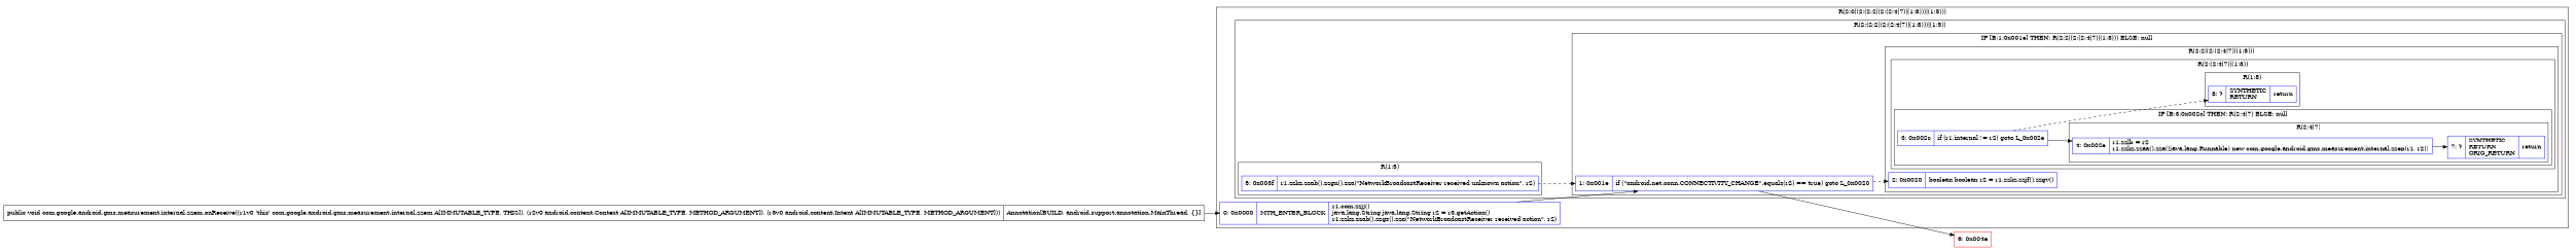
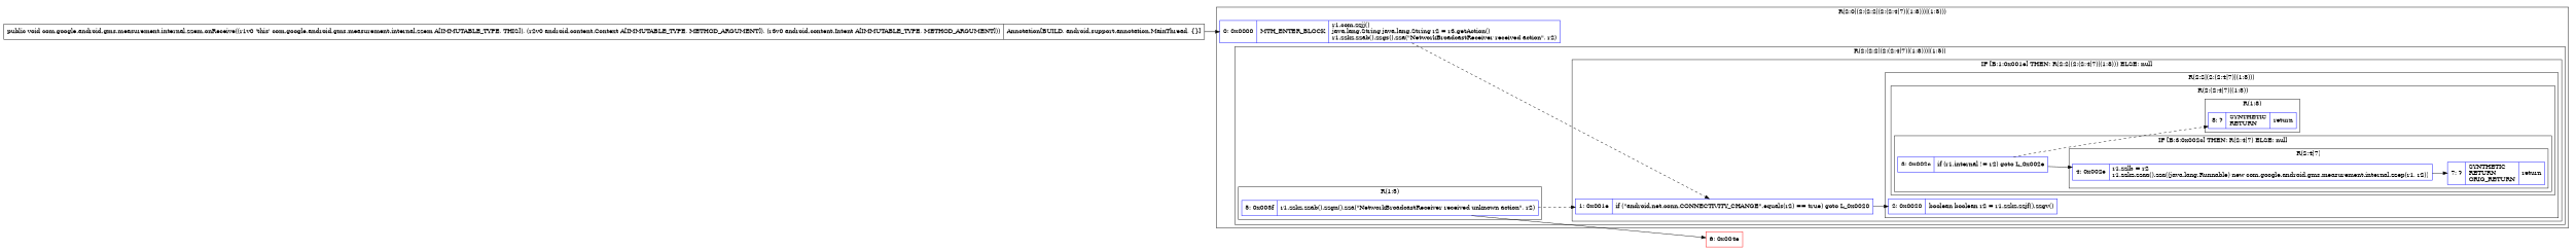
  digraph {
    rankdir=LR
    node [color=blue shape=record]
    n1 [label="{4\:\ 0x002e|r1.zzlb = r2\lr1.zzkz.zzaa().zza((java.lang.Runnable) new com.google.android.gms.measurement.internal.zzep(r1, r2))\l}"]
    n2 [label="{7\:\ ?|SYNTHETIC\lRETURN\lORIG_RETURN\l|return\l}"]
    n3 [label="{3\:\ 0x002c|if (r1.internal != r2) goto L_0x002e\l}"]
    n4 [label="{8\:\ ?|SYNTHETIC\lRETURN\l|return\l}"]
    n5 [label="{2\:\ 0x0020|boolean boolean r2 = r1.zzkz.zzjf().zzgv()\l}"]
    n6 [label="{1\:\ 0x001e|if (\"android.net.conn.CONNECTIVITY_CHANGE\".equals(r2) == true) goto L_0x0020\l}"]
    n7 [label="{5\:\ 0x003f|r1.zzkz.zzab().zzgn().zza(\"NetworkBroadcastReceiver received unknown action\", r2)\l}"]
    n8 [label="{0\:\ 0x0000|MTH_ENTER_BLOCK\l|r1.com.zzjj()\ljava.lang.String java.lang.String r2 = r3.getAction()\lr1.zzkz.zzab().zzgs().zza(\"NetworkBroadcastReceiver received action\", r2)\l}"]
    n9 [color=red label="{6\:\ 0x004e}"]
    n10 [label="{public void com.google.android.gms.measurement.internal.zzem.onReceive((r1v0 'this' com.google.android.gms.measurement.internal.zzem A[IMMUTABLE_TYPE, THIS]), (r2v0 android.content.Context A[IMMUTABLE_TYPE, METHOD_ARGUMENT]), (r3v0 android.content.Intent A[IMMUTABLE_TYPE, METHOD_ARGUMENT]))  | Annotation[BUILD, android.support.annotation.MainThread, \{\}]\l}" color=""]
    subgraph cluster_1 {
      label="R(2:0|(2:(2:2|(2:(2:4|7)|(1:8)))|(1:5)))"
      n8
      subgraph cluster_2 {
        label="R(2:(2:2|(2:(2:4|7)|(1:8)))|(1:5))"
        subgraph cluster_3 {
          label="IF [B:1:0x001e] THEN: R(2:2|(2:(2:4|7)|(1:8))) ELSE: null"
          n6
          subgraph cluster_4 {
            label="R(2:2|(2:(2:4|7)|(1:8)))"
            n5
            subgraph cluster_5 {
              label="R(2:(2:4|7)|(1:8))"
              subgraph cluster_6 {
                label="IF [B:3:0x002c] THEN: R(2:4|7) ELSE: null"
                n3
                subgraph cluster_7 {
                  label="R(2:4|7)"
                  n1
                  n2
                }
              }
              subgraph cluster_8 {
                label="R(1:8)"
                n4
              }
            }
          }
        }
        subgraph cluster_9 {
          label="R(1:5)"
          n7
        }
      }
    }
    n1 -> n2
    n3 -> n1
    n3 -> n4 [style=dashed]
-   n6 -> n5 [style=dashed]
+   n6 -> n5
    n7 -> n6 [style=dashed]
-   n6 -> n9
-   n8 -> n6
+   n7 -> n9
+   n8 -> n6 [style=dashed]
    n10 -> n8
  }
